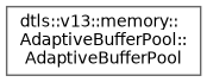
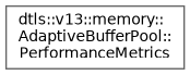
  digraph {
    rankdir=LR
-   n1 [color=grey40 fillcolor=white fontname=Helvetica fontsize=10 height=0.2 label="dtls::v13::memory::\lAdaptiveBufferPool::\lAdaptiveBufferPool" shape=box style=filled width=0.4]
+   n1 [color=grey40 fillcolor=white fontname=Helvetica fontsize=10 height=0.2 label="dtls::v13::memory::\lAdaptiveBufferPool::\lPerformanceMetrics" shape=box style=filled width=0.4]
  }
